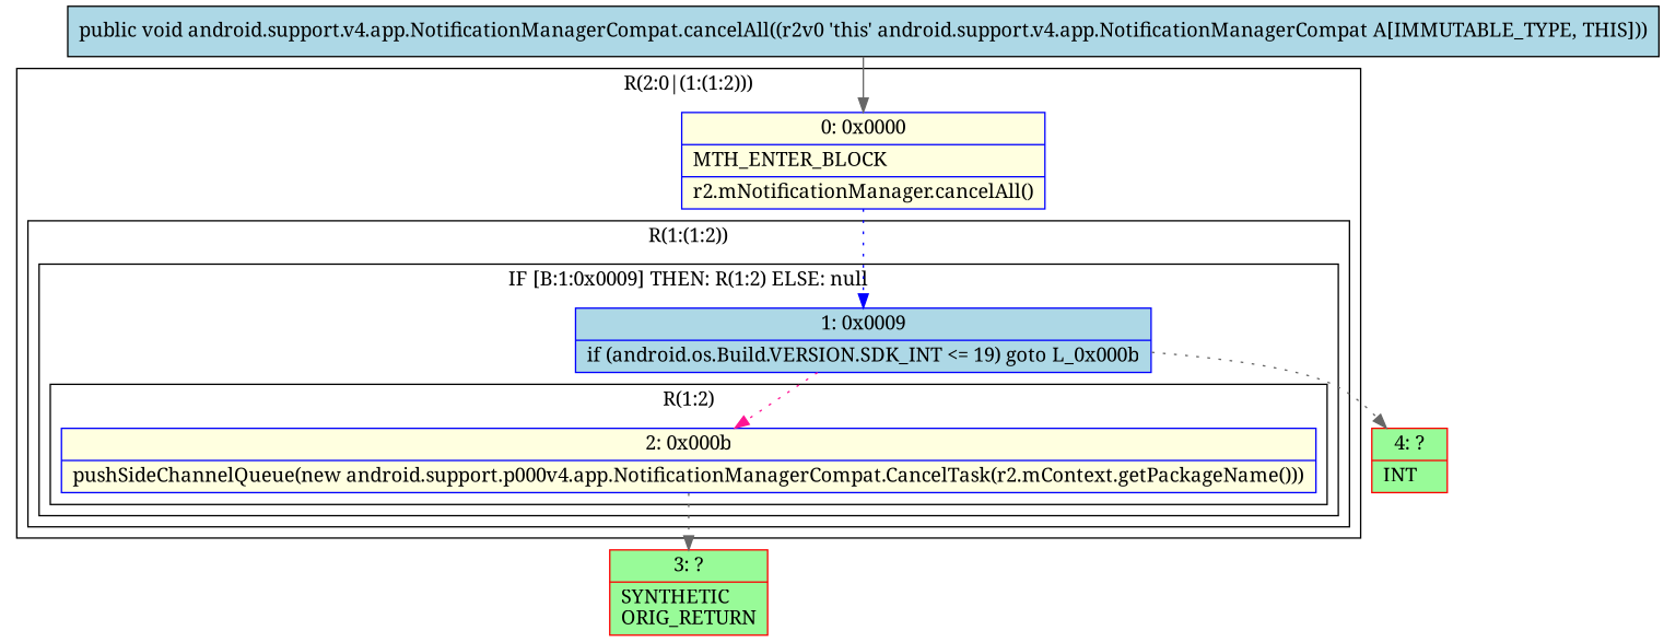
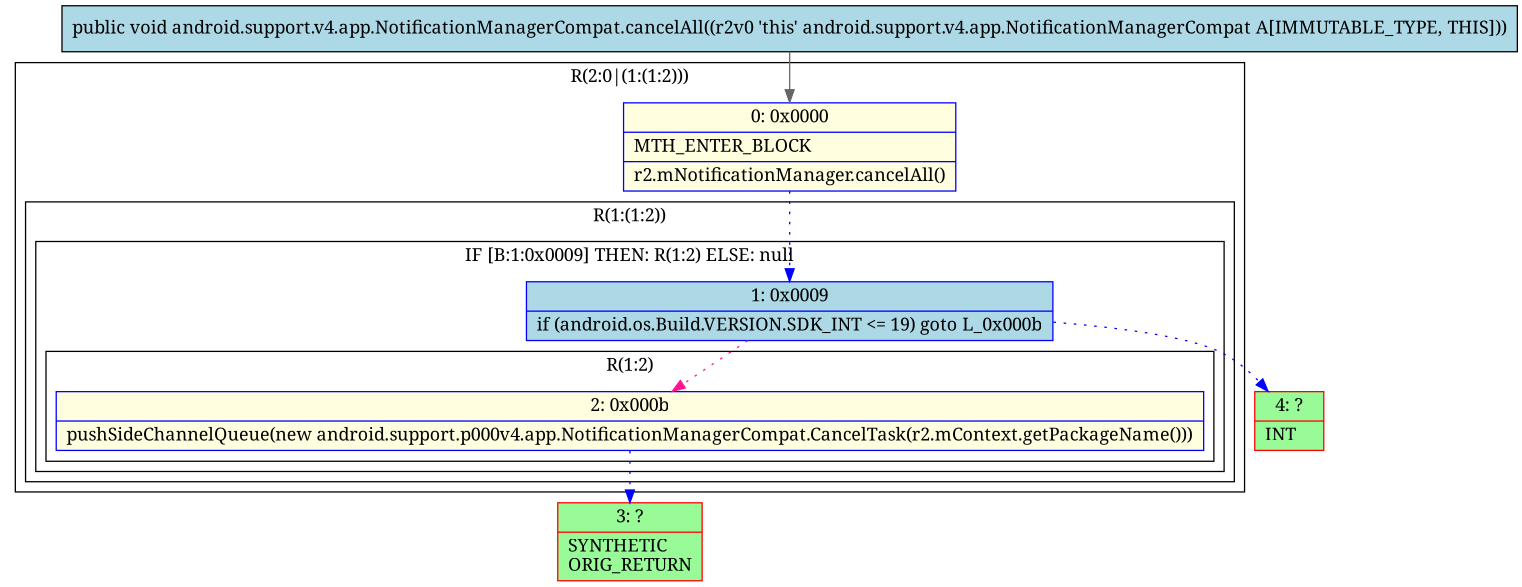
  digraph {
    fontname="Noto Serif"
    node [color=blue fillcolor=lightyellow fontname="Noto Serif" shape=record style=filled]
    edge [color=gray40 fontname="Noto Serif" style=dotted]
    n1 [label="{2\:\ 0x000b|pushSideChannelQueue(new android.support.p000v4.app.NotificationManagerCompat.CancelTask(r2.mContext.getPackageName()))\l}"]
    n2 [fillcolor=lightblue label="{1\:\ 0x0009|if (android.os.Build.VERSION.SDK_INT \<= 19) goto L_0x000b\l}"]
    n3 [label="{0\:\ 0x0000|MTH_ENTER_BLOCK\l|r2.mNotificationManager.cancelAll()\l}"]
    n4 [color=red fillcolor=palegreen label="{3\:\ ?|SYNTHETIC\lORIG_RETURN\l}"]
    n5 [color=red fillcolor=palegreen label="{4\:\ ?|INT\l}"]
    n6 [fillcolor=lightblue label="{public void android.support.v4.app.NotificationManagerCompat.cancelAll((r2v0 'this' android.support.v4.app.NotificationManagerCompat A[IMMUTABLE_TYPE, THIS])) }" color=""]
    subgraph cluster_1 {
      label="R(2:0|(1:(1:2)))"
      n3
      subgraph cluster_2 {
        label="R(1:(1:2))"
        subgraph cluster_3 {
          label="IF [B:1:0x0009] THEN: R(1:2) ELSE: null"
          n2
          subgraph cluster_4 {
            label="R(1:2)"
            n1
          }
        }
      }
    }
-   n1 -> n4
+   n1 -> n4 [color=blue]
    n2 -> n1 [color=deeppink]
-   n2 -> n5
+   n2 -> n5 [color=blue]
    n3 -> n2 [color=blue]
    n6 -> n3 [style=solid]
  }
